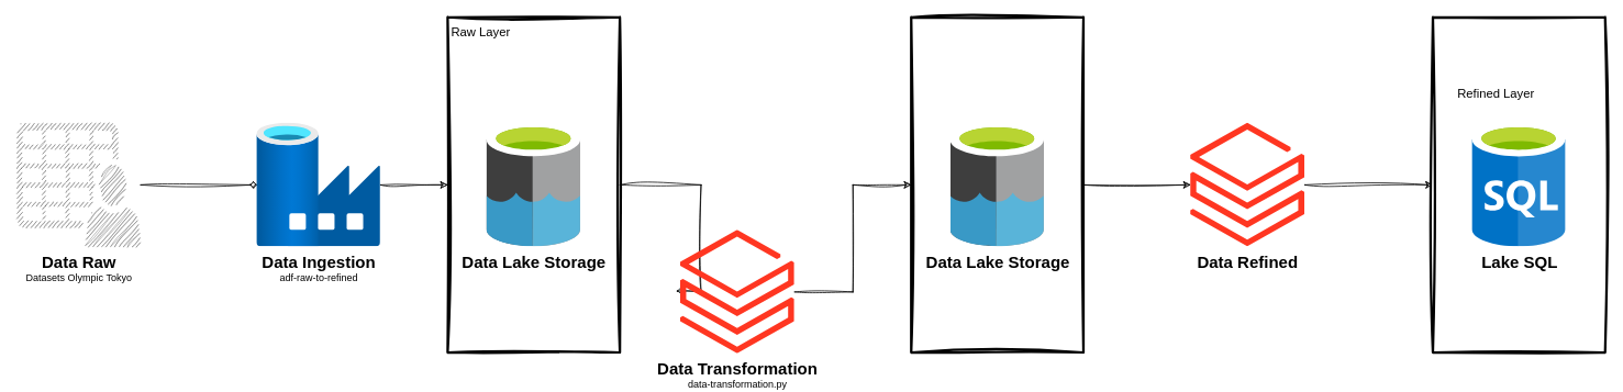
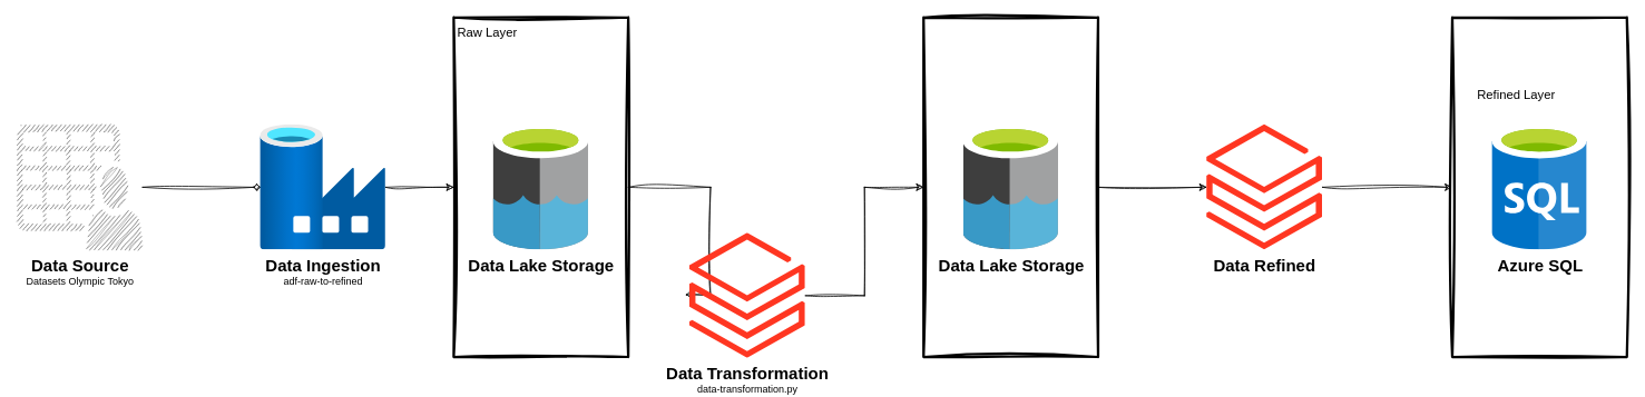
  <mxCell id="0" />
  <mxCell id="1" parent="0" />
  <mxCell id="2" style="edgeStyle=orthogonalEdgeStyle;rounded=0;orthogonalLoop=1;jettySize=auto;html=1;entryX=-0.036;entryY=0.493;entryDx=0;entryDy=0;entryPerimeter=0;fontSize=15;sketch=1;curveFitting=1;jiggle=2;" edge="1" parent="1" source="3" target="11"><mxGeometry relative="1" as="geometry"><Array as="points"><mxPoint x="850" y="224" /></Array></mxGeometry></mxCell>
  <mxCell id="3" value="" style="rounded=0;whiteSpace=wrap;html=1;fontSize=20;strokeWidth=3;sketch=1;curveFitting=1;jiggle=2;" vertex="1" parent="1"><mxGeometry x="542.5" y="20.5" width="209" height="407" as="geometry" /></mxCell>
  <mxCell id="4" style="edgeStyle=orthogonalEdgeStyle;rounded=0;orthogonalLoop=1;jettySize=auto;html=1;fontSize=20;sketch=1;curveFitting=1;jiggle=2;endArrow=diamond;" edge="1" parent="1" source="5" target="7"><mxGeometry relative="1" as="geometry" /></mxCell>
- <mxCell id="5" value="&lt;b&gt;&lt;font style=&quot;font-size: 20px;&quot;&gt;Data Raw&lt;/font&gt;&lt;/b&gt;&lt;br&gt;Datasets Olympic Tokyo" style="pointerEvents=1;shadow=0;dashed=0;html=1;strokeColor=none;fillColor=#505050;labelPosition=center;verticalLabelPosition=bottom;verticalAlign=top;outlineConnect=0;align=center;shape=mxgraph.office.users.csv_file;sketch=1;curveFitting=1;jiggle=2;" vertex="1" parent="1"><mxGeometry x="20" y="149" width="150" height="150" as="geometry" /></mxCell>
+ <mxCell id="5" value="&lt;b&gt;&lt;font style=&quot;font-size: 20px;&quot;&gt;Data Source&lt;/font&gt;&lt;/b&gt;&lt;br&gt;Datasets Olympic Tokyo" style="pointerEvents=1;shadow=0;dashed=0;html=1;strokeColor=none;fillColor=#505050;labelPosition=center;verticalLabelPosition=bottom;verticalAlign=top;outlineConnect=0;align=center;shape=mxgraph.office.users.csv_file;sketch=1;curveFitting=1;jiggle=2;" vertex="1" parent="1"><mxGeometry x="20" y="149" width="150" height="150" as="geometry" /></mxCell>
  <mxCell id="6" style="edgeStyle=orthogonalEdgeStyle;rounded=0;orthogonalLoop=1;jettySize=auto;html=1;entryX=0;entryY=0.5;entryDx=0;entryDy=0;fontSize=20;sketch=1;curveFitting=1;jiggle=2;" edge="1" parent="1" source="7" target="3"><mxGeometry relative="1" as="geometry" /></mxCell>
  <mxCell id="7" value="&lt;b&gt;&lt;font style=&quot;font-size: 20px;&quot;&gt;Data Ingestion&lt;/font&gt;&lt;/b&gt;&lt;br&gt;adf-raw-to-refined" style="aspect=fixed;html=1;points=[];align=center;image;fontSize=12;image=img/lib/azure2/databases/Data_Factory.svg;sketch=1;curveFitting=1;jiggle=2;" vertex="1" parent="1"><mxGeometry x="311" y="149" width="150" height="150" as="geometry" /></mxCell>
  <mxCell id="8" value="&lt;b&gt;&lt;font style=&quot;font-size: 20px;&quot;&gt;Data Lake Storage&lt;/font&gt;&lt;/b&gt;" style="aspect=fixed;html=1;points=[];align=center;image;fontSize=12;image=img/lib/mscae/Data_Lake.svg;sketch=1;curveFitting=1;jiggle=2;" vertex="1" parent="1"><mxGeometry x="590" y="149" width="114" height="150" as="geometry" /></mxCell>
  <mxCell id="9" value="&lt;font style=&quot;font-size: 15px;&quot;&gt;Raw Layer&lt;/font&gt;" style="text;html=1;strokeColor=none;fillColor=none;align=left;verticalAlign=middle;whiteSpace=wrap;rounded=0;fontSize=20;sketch=1;curveFitting=1;jiggle=2;" vertex="1" parent="1"><mxGeometry x="545" y="20.5" width="122" height="30" as="geometry" /></mxCell>
  <mxCell id="10" style="edgeStyle=orthogonalEdgeStyle;rounded=0;orthogonalLoop=1;jettySize=auto;html=1;entryX=0;entryY=0.5;entryDx=0;entryDy=0;fontSize=12;sketch=1;curveFitting=1;jiggle=2;" edge="1" parent="1" source="11" target="13"><mxGeometry relative="1" as="geometry" /></mxCell>
  <mxCell id="11" value="&lt;font style=&quot;&quot;&gt;&lt;span style=&quot;font-weight: bold; font-size: 20px;&quot;&gt;Data Transformation&lt;/span&gt;&lt;br&gt;&lt;font style=&quot;font-size: 12px;&quot;&gt;data-transformation.py&lt;/font&gt;&lt;br&gt;&lt;/font&gt;" style="aspect=fixed;html=1;points=[];align=center;image;fontSize=12;image=img/lib/azure2/analytics/Azure_Databricks.svg;strokeWidth=3;sketch=1;curveFitting=1;jiggle=2;" vertex="1" parent="1"><mxGeometry x="825" y="279" width="138.53" height="150" as="geometry" /></mxCell>
  <mxCell id="12" style="edgeStyle=orthogonalEdgeStyle;rounded=0;orthogonalLoop=1;jettySize=auto;html=1;fontSize=12;sketch=1;curveFitting=1;jiggle=2;" edge="1" parent="1" source="13" target="16"><mxGeometry relative="1" as="geometry" /></mxCell>
  <mxCell id="13" value="" style="rounded=0;whiteSpace=wrap;html=1;fontSize=20;strokeWidth=3;sketch=1;curveFitting=1;jiggle=2;" vertex="1" parent="1"><mxGeometry x="1105" y="20.5" width="209" height="407" as="geometry" /></mxCell>
  <mxCell id="14" value="&lt;b&gt;&lt;font style=&quot;font-size: 20px;&quot;&gt;Data Lake Storage&lt;/font&gt;&lt;/b&gt;" style="aspect=fixed;html=1;points=[];align=center;image;fontSize=12;image=img/lib/mscae/Data_Lake.svg;sketch=1;curveFitting=1;jiggle=2;" vertex="1" parent="1"><mxGeometry x="1152.5" y="149" width="114" height="150" as="geometry" /></mxCell>
  <mxCell id="15" style="edgeStyle=orthogonalEdgeStyle;rounded=0;orthogonalLoop=1;jettySize=auto;html=1;entryX=0;entryY=0.5;entryDx=0;entryDy=0;fontSize=12;sketch=1;curveFitting=1;jiggle=2;" edge="1" parent="1" source="16" target="17"><mxGeometry relative="1" as="geometry" /></mxCell>
  <mxCell id="16" value="&lt;font style=&quot;&quot;&gt;&lt;span style=&quot;font-size: 20px;&quot;&gt;&lt;b&gt;Data Refined&lt;/b&gt;&lt;/span&gt;&lt;br&gt;&lt;/font&gt;" style="aspect=fixed;html=1;points=[];align=center;image;fontSize=12;image=img/lib/azure2/analytics/Azure_Databricks.svg;strokeWidth=3;sketch=1;curveFitting=1;jiggle=2;" vertex="1" parent="1"><mxGeometry x="1444" y="149" width="138.53" height="150" as="geometry" /></mxCell>
  <mxCell id="17" value="" style="rounded=0;whiteSpace=wrap;html=1;fontSize=20;strokeWidth=3;sketch=1;curveFitting=1;jiggle=2;" vertex="1" parent="1"><mxGeometry x="1738" y="20.5" width="209" height="407" as="geometry" /></mxCell>
  <mxCell id="18" value="&lt;font style=&quot;font-size: 15px;&quot;&gt;Refined Layer&lt;/font&gt;" style="text;html=1;strokeColor=none;fillColor=none;align=left;verticalAlign=middle;whiteSpace=wrap;rounded=0;fontSize=20;sketch=1;curveFitting=1;jiggle=2;" vertex="1" parent="1"><mxGeometry x="1765.5" y="95.5" width="122" height="30" as="geometry" /></mxCell>
- <mxCell id="19" value="&lt;b&gt;&lt;font style=&quot;font-size: 20px;&quot;&gt;Lake SQL&lt;/font&gt;&lt;/b&gt;" style="aspect=fixed;html=1;points=[];align=center;image;fontSize=12;image=img/lib/mscae/SQL_Database_generic.svg;strokeWidth=3;sketch=1;curveFitting=1;jiggle=2;" vertex="1" parent="1"><mxGeometry x="1785.5" y="149" width="114" height="150" as="geometry" /></mxCell>
+ <mxCell id="19" value="&lt;b&gt;&lt;font style=&quot;font-size: 20px;&quot;&gt;Azure SQL&lt;/font&gt;&lt;/b&gt;" style="aspect=fixed;html=1;points=[];align=center;image;fontSize=12;image=img/lib/mscae/SQL_Database_generic.svg;strokeWidth=3;sketch=1;curveFitting=1;jiggle=2;" vertex="1" parent="1"><mxGeometry x="1785.5" y="149" width="114" height="150" as="geometry" /></mxCell>
